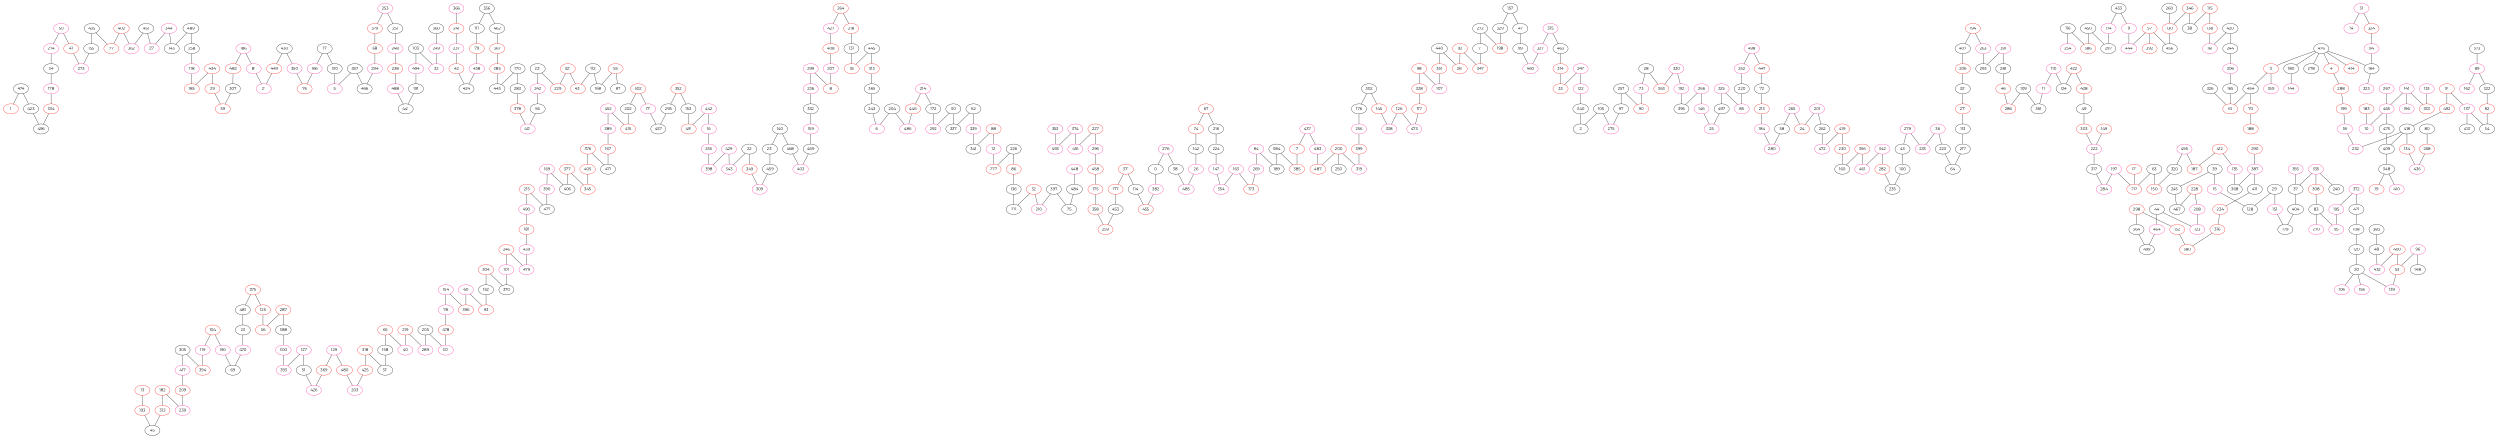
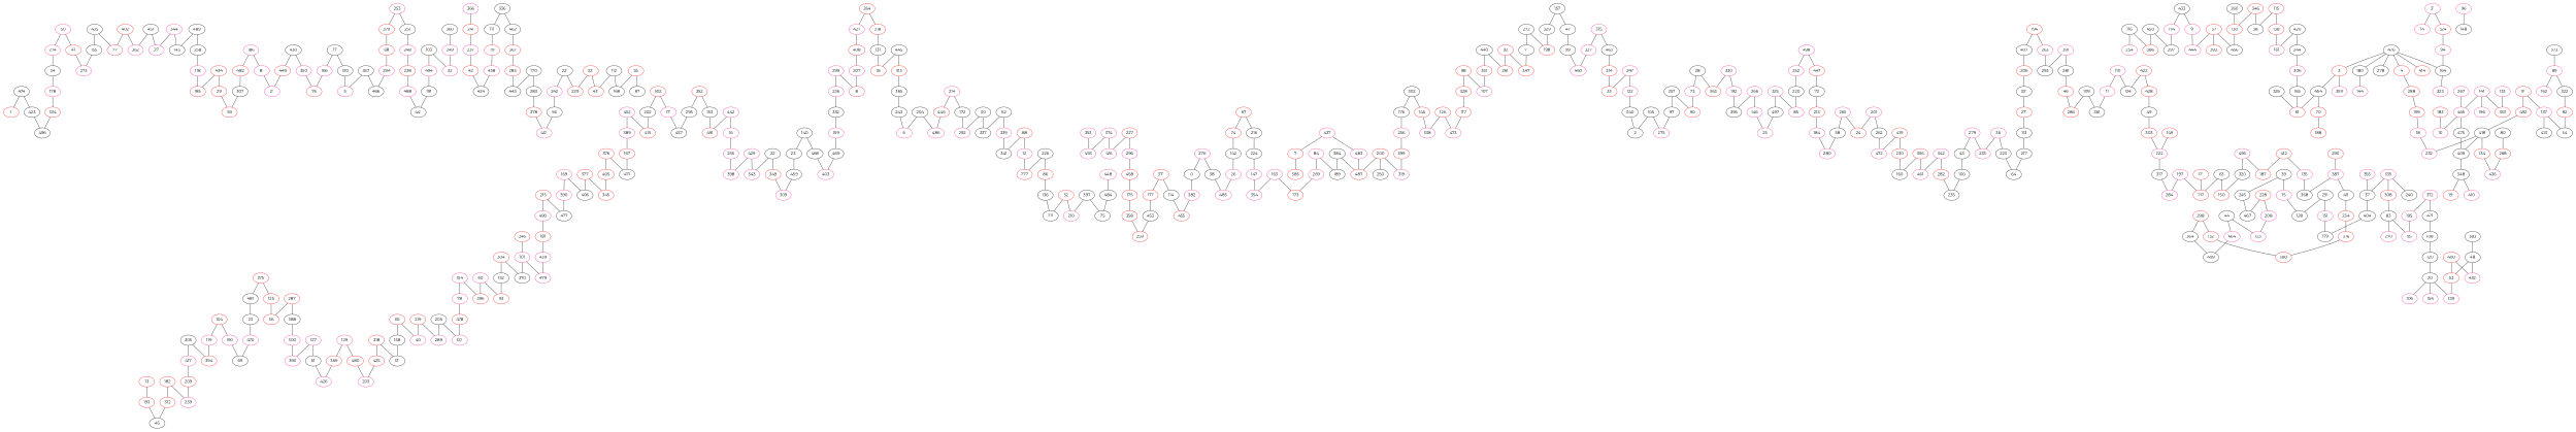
  strict graph {
    fontname=Montserrat
    node [color=black fontname=Montserrat]
    edge [fontname=Montserrat]
    1 [color=red]
    474
    423
    496
    334 [color=red]
    178 [color=deeppink]
    34
    274 [color=deeppink]
    50 [color=deeppink]
    41 [color=red]
    273 [color=deeppink]
    155
    435
    77 [color=red]
    402 [color=red]
    362 [color=deeppink]
    451
    27 [color=deeppink]
    344 [color=deeppink]
    143
    489
    258
    118 [color=deeppink]
    185 [color=red]
    434 [color=red]
    29 [color=red]
    59 [color=red]
    307
    482 [color=red]
    186 [color=deeppink]
    81 [color=deeppink]
    21 [color=deeppink]
    449 [color=red]
    430
    350 [color=deeppink]
    76 [color=red]
    166 [color=deeppink]
    17
    310
    5 [color=deeppink]
    357
    466
    294 [color=deeppink]
    68 [color=red]
    379 [color=red]
    253 [color=deeppink]
    251
    248 [color=deeppink]
    238 [color=red]
    488 [color=deeppink]
    441
    191
    494 [color=deeppink]
    103
    32 [color=deeppink]
    249 [color=deeppink]
    360
    366 [color=deeppink]
    241 [color=red]
    237 [color=deeppink]
    42 [color=red]
    424
    438 [color=deeppink]
    79 [color=red]
    111
    336
    462
    367 [color=red]
    285 [color=red]
    443
    170
    283
    378 [color=red]
    401 [color=deeppink]
    56
    242 [color=deeppink]
    221
    229 [color=red]
    321 [color=red]
    431 [color=red]
    112
    168
    55 [color=red]
    87
    13 [color=red]
    193 [color=red]
    45
    312 [color=red]
    182 [color=red]
    239 [color=deeppink]
    209 [color=red]
    417 [color=deeppink]
    305
    394 [color=red]
    119 [color=deeppink]
    104 [color=red]
    190 [color=deeppink]
    69
    470 [color=deeppink]
    23
    481
    375 [color=red]
    125 [color=red]
    66 [color=red]
    287 [color=red]
    388
    300 [color=deeppink]
    393 [color=deeppink]
    127 [color=deeppink]
    51
    426 [color=deeppink]
    369 [color=red]
    129 [color=deeppink]
    480 [color=red]
    203 [color=deeppink]
    425 [color=red]
    318 [color=red]
    311
    158
    65 [color=red]
    40 [color=deeppink]
    219 [color=red]
    289 [color=deeppink]
    205
    301 [color=deeppink]
    478 [color=red]
    78 [color=deeppink]
    154 [color=deeppink]
    396 [color=red]
    60 [color=deeppink]
    93 [color=red]
    152
    304 [color=red]
    370
    101 [color=deeppink]
    246 [color=red]
    479 [color=deeppink]
    439 [color=deeppink]
    181 [color=red]
    490 [color=deeppink]
    215 [color=red]
    477
    390 [color=deeppink]
    169 [color=deeppink]
    406
    377 [color=red]
    345 [color=red]
    405 [color=red]
    376 [color=red]
    471
    167 [color=red]
    389 [color=deeppink]
    452 [color=deeppink]
    415 [color=red]
    202
    n156 [color=red label=502]
    171 [color=deeppink]
    457
    295
    352 [color=red]
    153
    491 [color=red]
    442 [color=deeppink]
    16 [color=deeppink]
    255 [color=deeppink]
    398 [color=deeppink]
    429 [color=deeppink]
    343 [color=deeppink]
    22
    349 [color=red]
    309 [color=deeppink]
    459
    231
    140
    468
    403 [color=deeppink]
    469
    159 [color=deeppink]
    332
    236 [color=deeppink]
    299 [color=deeppink]
    8 [color=red]
    207 [color=deeppink]
    408 [color=red]
    427 [color=deeppink]
    264 [color=red]
    218 [color=red]
    131
    35 [color=red]
    445
    313 [color=red]
    365
    243
    6 [color=deeppink]
    204
    486 [color=deeppink]
    446 [color=red]
    214 [color=deeppink]
    172
    292 [color=deeppink]
    30
    337
    62
    339 [color=deeppink]
    341
    88 [color=red]
    12 [color=deeppink]
    277 [color=red]
    226
    86 [color=red]
    136
    211
    52 [color=red]
    210 [color=deeppink]
    397
    75
    484
    448 [color=deeppink]
    353 [color=deeppink]
    493 [color=deeppink]
    374 [color=deeppink]
    416 [color=deeppink]
    227 [color=red]
    296 [color=deeppink]
    458 [color=red]
    175 [color=red]
    358 [color=red]
    259 [color=red]
    453
    177 [color=red]
    371 [color=red]
    114
    455 [color=red]
    382 [color=deeppink]
    0
    276 [color=deeppink]
    381
    485 [color=deeppink]
    26 [color=deeppink]
    142
    74 [color=red]
    67 [color=red]
    216
    224
    147 [color=deeppink]
    354 [color=deeppink]
    163 [color=deeppink]
    173 [color=red]
    269 [color=deeppink]
    84 [color=deeppink]
    189
    384
    385 [color=red]
    7 [color=red]
    437 [color=deeppink]
    483 [color=deeppink]
    487 [color=red]
    200 [color=red]
    319 [color=deeppink]
    250
    399 [color=red]
    256 [color=deeppink]
    176
    302
    145 [color=red]
    338 [color=deeppink]
    126 [color=red]
    473 [color=deeppink]
    117 [color=red]
    328 [color=red]
    98 [color=red]
    107 [color=deeppink]
    351 [color=red]
    440
    261 [color=red]
    92 [color=red]
    347 [color=red]
    71
    272
    198 [color=red]
    329
    157
    47
    99
    460 [color=deeppink]
    327 [color=deeppink]
    315 [color=deeppink]
    463
    314 [color=red]
    33 [color=red]
    247 [color=deeppink]
    122 [color=deeppink]
    340
    2
    105
    275 [color=deeppink]
    97
    257
    90 [color=red]
    73 [color=deeppink]
    28
    363 [color=red]
    330 [color=deeppink]
    192 [color=deeppink]
    395
    266 [color=deeppink]
    146 [color=deeppink]
    25 [color=deeppink]
    497
    325 [color=deeppink]
    85 [color=deeppink]
    220
    252 [color=deeppink]
    498 [color=deeppink]
    447 [color=red]
    72
    213 [color=red]
    184 [color=deeppink]
    280 [color=deeppink]
    58
    265 [color=deeppink]
    24 [color=red]
    201 [color=deeppink]
    262
    472 [color=deeppink]
    419 [color=red]
    230 [color=red]
    160
    356 [color=red]
    461 [color=deeppink]
    342 [color=deeppink]
    282 [color=red]
    235
    100
    43
    279 [color=deeppink]
    233 [color=deeppink]
    36 [color=deeppink]
    223
    64
    217
    113
    271 [color=red]
    331
    206 [color=red]
    407
    194 [color=red]
    263 [color=deeppink]
    293
    391 [color=deeppink]
    281
    46 [color=red]
    286 [color=red]
    109
    361
    11 [color=deeppink]
    110 [color=deeppink]
    124
    422 [color=red]
    428 [color=red]
    49
    303 [color=red]
    222 [color=deeppink]
    317
    284 [color=deeppink]
    197 [color=deeppink]
    212 [color=red]
    63
    150 [color=red]
    320
    495 [color=deeppink]
    187 [color=red]
    412 [color=red]
    135 [color=deeppink]
    368
    387 [color=deeppink]
    411
    234 [color=red]
    290 [color=red]
    316 [color=red]
    380 [color=red]
    132 [color=red]
    298 [color=red]
    364
    499
    464 [color=deeppink]
    44
    123 [color=deeppink]
    208 [color=deeppink]
    228 [color=red]
    467
    245
    39
    15 [color=deeppink]
    128
    291
    151 [color=deeppink]
    179
    404
    37
    355 [color=deeppink]
    335 [color=deeppink]
    240
    308 [color=red]
    83
    270 [color=deeppink]
    95 [color=deeppink]
    195 [color=deeppink]
    372 [color=deeppink]
    421
    108
    120
    20
    156 [color=deeppink]
    106 [color=deeppink]
    139 [color=deeppink]
    53 [color=red]
    400 [color=red]
    432 [color=deeppink]
    48
    383
    254 [color=deeppink]
    116
    386 [color=red]
    450
    297
    174 [color=deeppink]
    433
    9 [color=deeppink]
    444 [color=deeppink]
    57 [color=red]
    392 [color=red]
    456
    130 [color=red]
    346 [color=red]
    38
    115 [color=red]
    138 [color=red]
    161 [color=deeppink]
    420
    244
    306 [color=deeppink]
    165
    61 [color=red]
    326
    454
    70 [color=red]
    188 [color=red]
    3 [color=red]
    359 [color=deeppink]
    476
    278
    4 [color=red]
    164
    414 [color=red]
    180
    288 [color=red]
    323 [color=deeppink]
    144 [color=deeppink]
    199 [color=red]
    18 [color=deeppink]
    232 [color=deeppink]
    418
    409
    134 [color=red]
    348
    436 [color=deeppink]
    19 [color=red]
    410 [color=deeppink]
    475
    465 [color=deeppink]
    10 [color=deeppink]
    183 [color=red]
    267 [color=deeppink]
    141 [color=deeppink]
    333 [color=red]
    196 [color=deeppink]
    133 [color=deeppink]
    268 [color=red]
    80
    492 [color=red]
    91 [color=red]
    137 [color=deeppink]
    413
    54
    82 [color=red]
    322
    89 [color=deeppink]
    162 [color=deeppink]
    373
    94 [color=deeppink]
    324 [color=red]
    31 [color=deeppink]
    14 [color=deeppink]
    260
    96 [color=deeppink]
    148
    121 [color=red]
    149 [color=red]
    474 -- 1
    474 -- 423
    423 -- 496
    334 -- 496
    178 -- 334
    34 -- 178
    274 -- 34
    50 -- 274
    50 -- 41
    41 -- 273
    155 -- 273
    435 -- 155
    435 -- 77
    402 -- 77
    402 -- 362
    451 -- 362
    451 -- 27
    344 -- 27
    344 -- 143
    489 -- 143
    489 -- 258
    258 -- 118
    118 -- 185
    434 -- 185
    434 -- 29
    29 -- 59
    307 -- 59
    482 -- 307
    186 -- 482
    186 -- 81
    81 -- 21
    449 -- 21
    430 -- 449
    430 -- 350
    350 -- 76
    166 -- 76
    17 -- 166
    17 -- 310
    310 -- 5
    357 -- 5
    357 -- 466
    294 -- 466
    68 -- 294
    379 -- 68
    253 -- 379
    253 -- 251
    251 -- 248
    248 -- 238
    238 -- 488
    488 -- 441
    191 -- 441
    494 -- 191
    103 -- 494
    103 -- 32
    249 -- 32
    360 -- 249
    366 -- 241
    241 -- 237
    237 -- 42
    42 -- 424
    438 -- 424
    79 -- 438
    111 -- 79
    336 -- 111
    336 -- 462
    462 -- 367
    367 -- 285
    285 -- 443
    170 -- 443
    170 -- 283
    283 -- 378
    378 -- 401
    56 -- 401
    242 -- 56
    221 -- 242
    221 -- 229
    321 -- 229
    321 -- 431
    112 -- 431
    112 -- 168
    55 -- 168
    55 -- 87
    13 -- 193
    193 -- 45
    312 -- 45
    182 -- 312
    182 -- 239
    209 -- 239
    417 -- 209
    305 -- 417
    305 -- 394
    119 -- 394
    104 -- 119
    104 -- 190
    190 -- 69
    470 -- 69
    23 -- 470
    481 -- 23
    375 -- 481
    375 -- 125
    125 -- 66
    287 -- 66
    287 -- 388
    388 -- 300
    300 -- 393
    127 -- 393
    127 -- 51
    51 -- 426
    369 -- 426
    129 -- 369
    129 -- 480
    480 -- 203
    425 -- 203
    318 -- 425
    318 -- 311
    158 -- 311
    65 -- 158
    65 -- 40
    219 -- 40
    219 -- 289
    205 -- 289
    205 -- 301
    478 -- 301
    78 -- 478
    154 -- 78
    154 -- 396
    60 -- 396
    60 -- 93
    152 -- 93
    304 -- 152
    304 -- 370
    101 -- 370
    246 -- 101
-   246 -- 479
+   101 -- 479
    439 -- 479
    181 -- 439
    490 -- 181
    215 -- 490
    215 -- 477
    390 -- 477
    169 -- 390
    169 -- 406
    377 -- 406
    377 -- 345
    405 -- 345
    376 -- 405
    376 -- 471
    167 -- 471
    389 -- 167
    452 -- 389
    452 -- 415
    202 -- 415
    n156 -- 202
    n156 -- 171
    171 -- 457
    295 -- 457
    352 -- 295
    352 -- 153
    153 -- 491
    442 -- 491
    442 -- 16
    16 -- 255
    255 -- 398
    429 -- 398
    429 -- 343
    22 -- 343
    22 -- 349
    349 -- 309
    459 -- 309
    231 -- 459
    140 -- 231
    140 -- 468
    468 -- 403
    469 -- 403
    159 -- 469
    332 -- 159
    236 -- 332
    299 -- 236
    299 -- 8
    207 -- 8
    408 -- 207
    427 -- 408
    264 -- 427
    264 -- 218
    218 -- 131
    131 -- 35
    445 -- 35
    445 -- 313
    313 -- 365
    365 -- 243
    243 -- 6
    204 -- 6
    204 -- 486
    446 -- 486
    214 -- 446
    214 -- 172
    172 -- 292
    30 -- 292
    30 -- 337
    62 -- 337
    62 -- 339
    339 -- 341
    88 -- 341
    88 -- 12
    12 -- 277
    226 -- 277
    226 -- 86
    86 -- 136
    136 -- 211
    52 -- 211
    52 -- 210
    397 -- 210
    397 -- 75
    484 -- 75
    448 -- 484
    353 -- 493
    374 -- 493
    374 -- 416
    227 -- 416
    227 -- 296
    296 -- 458
    458 -- 175
    175 -- 358
    358 -- 259
    453 -- 259
    177 -- 453
    371 -- 177
    371 -- 114
    114 -- 455
    382 -- 455
    0 -- 382
    276 -- 0
    276 -- 381
    381 -- 485
    26 -- 485
    142 -- 26
    74 -- 142
    67 -- 74
    67 -- 216
    216 -- 224
    224 -- 147
    147 -- 354
    163 -- 354
    163 -- 173
    269 -- 173
    84 -- 269
    84 -- 189
    384 -- 189
-   384 -- 385
+   384 -- 487
    7 -- 385
    437 -- 7
    437 -- 483
    483 -- 487
    200 -- 487
    200 -- 319
    200 -- 250
    399 -- 319
    256 -- 399
    176 -- 256
    302 -- 176
    302 -- 145
    145 -- 338
    126 -- 338
    126 -- 473
    117 -- 473
    328 -- 117
    98 -- 328
    98 -- 107
    351 -- 107
    440 -- 351
    440 -- 261
    92 -- 261
    92 -- 347
    71 -- 347
    272 -- 71
    272 -- 198
    329 -- 198
    157 -- 329
    157 -- 47
    47 -- 99
    99 -- 460
    327 -- 460
    315 -- 327
    315 -- 463
    463 -- 314
    314 -- 33
    247 -- 33
    247 -- 122
    122 -- 340
    340 -- 2
    105 -- 2
    105 -- 275
    97 -- 275
    257 -- 97
    257 -- 90
    73 -- 90
    28 -- 73
    28 -- 363
    330 -- 363
    330 -- 192
    192 -- 395
    266 -- 395
    266 -- 146
    146 -- 25
    497 -- 25
    325 -- 497
    325 -- 85
    220 -- 85
    252 -- 220
    498 -- 252
    498 -- 447
    447 -- 72
    72 -- 213
    213 -- 184
    184 -- 280
    58 -- 280
    265 -- 58
    265 -- 24
    201 -- 24
    201 -- 262
    262 -- 472
    419 -- 472
    419 -- 230
    230 -- 160
    356 -- 160
    356 -- 461
    342 -- 461
    342 -- 282
    282 -- 235
    100 -- 235
    43 -- 100
    279 -- 43
    279 -- 233
    36 -- 233
    36 -- 223
    223 -- 64
    217 -- 64
    113 -- 217
    271 -- 113
    331 -- 271
    206 -- 331
    407 -- 206
    194 -- 407
    194 -- 263
    263 -- 293
    391 -- 293
    391 -- 281
    281 -- 46
    46 -- 286
    109 -- 286
    109 -- 361
    11 -- 361
    110 -- 11
    110 -- 124
    422 -- 124
    422 -- 428
    428 -- 49
    49 -- 303
    303 -- 222
    222 -- 317
    317 -- 284
    197 -- 284
    197 -- 212
    63 -- 212
    63 -- 150
    320 -- 150
    495 -- 320
    495 -- 187
    412 -- 187
    412 -- 135
    135 -- 368
    387 -- 368
    387 -- 411
    411 -- 234
    234 -- 316
    290 -- 387
    316 -- 380
    132 -- 380
    298 -- 132
    298 -- 364
    364 -- 499
    464 -- 499
    44 -- 464
    44 -- 123
    208 -- 123
    228 -- 208
    228 -- 467
    245 -- 467
    39 -- 245
    39 -- 15
    15 -- 128
    291 -- 128
    291 -- 151
    151 -- 179
    404 -- 179
    37 -- 404
    355 -- 37
    335 -- 37
    335 -- 240
    335 -- 308
    308 -- 83
    83 -- 270
    83 -- 95
    195 -- 95
    372 -- 195
    372 -- 421
    421 -- 108
    108 -- 120
    120 -- 20
    20 -- 156
    20 -- 106
    20 -- 139
    53 -- 139
    400 -- 53
    400 -- 432
    48 -- 432
    383 -- 48
    116 -- 254
    116 -- 386
    450 -- 386
    450 -- 297
    174 -- 297
    433 -- 174
    433 -- 9
    9 -- 444
    57 -- 444
    57 -- 392
    57 -- 456
    130 -- 456
    346 -- 130
    346 -- 38
    115 -- 38
    115 -- 138
    138 -- 161
    420 -- 161
    420 -- 244
    244 -- 306
    306 -- 165
    165 -- 61
    326 -- 61
    454 -- 61
    454 -- 70
    70 -- 188
    3 -- 454
    3 -- 359
    476 -- 3
    476 -- 278
    476 -- 4
    476 -- 164
    476 -- 414
    476 -- 180
    4 -- 288
    164 -- 323
    180 -- 144
    288 -- 199
    199 -- 18
    18 -- 232
    418 -- 232
    418 -- 409
    418 -- 134
    409 -- 348
    134 -- 436
    348 -- 19
    348 -- 410
    475 -- 409
    465 -- 475
    465 -- 10
    183 -- 10
    267 -- 465
    141 -- 465
    141 -- 333
    141 -- 196
    133 -- 333
    268 -- 436
    80 -- 268
    492 -- 418
    91 -- 492
    91 -- 137
    137 -- 413
    137 -- 54
    82 -- 54
    322 -- 82
    89 -- 322
    89 -- 162
    373 -- 89
    94 -- 164
    324 -- 94
    31 -- 324
    31 -- 14
    260 -- 130
-   96 -- 53
+   48 -- 53
    96 -- 148
    121 -- 212
    149 -- 222
  }
